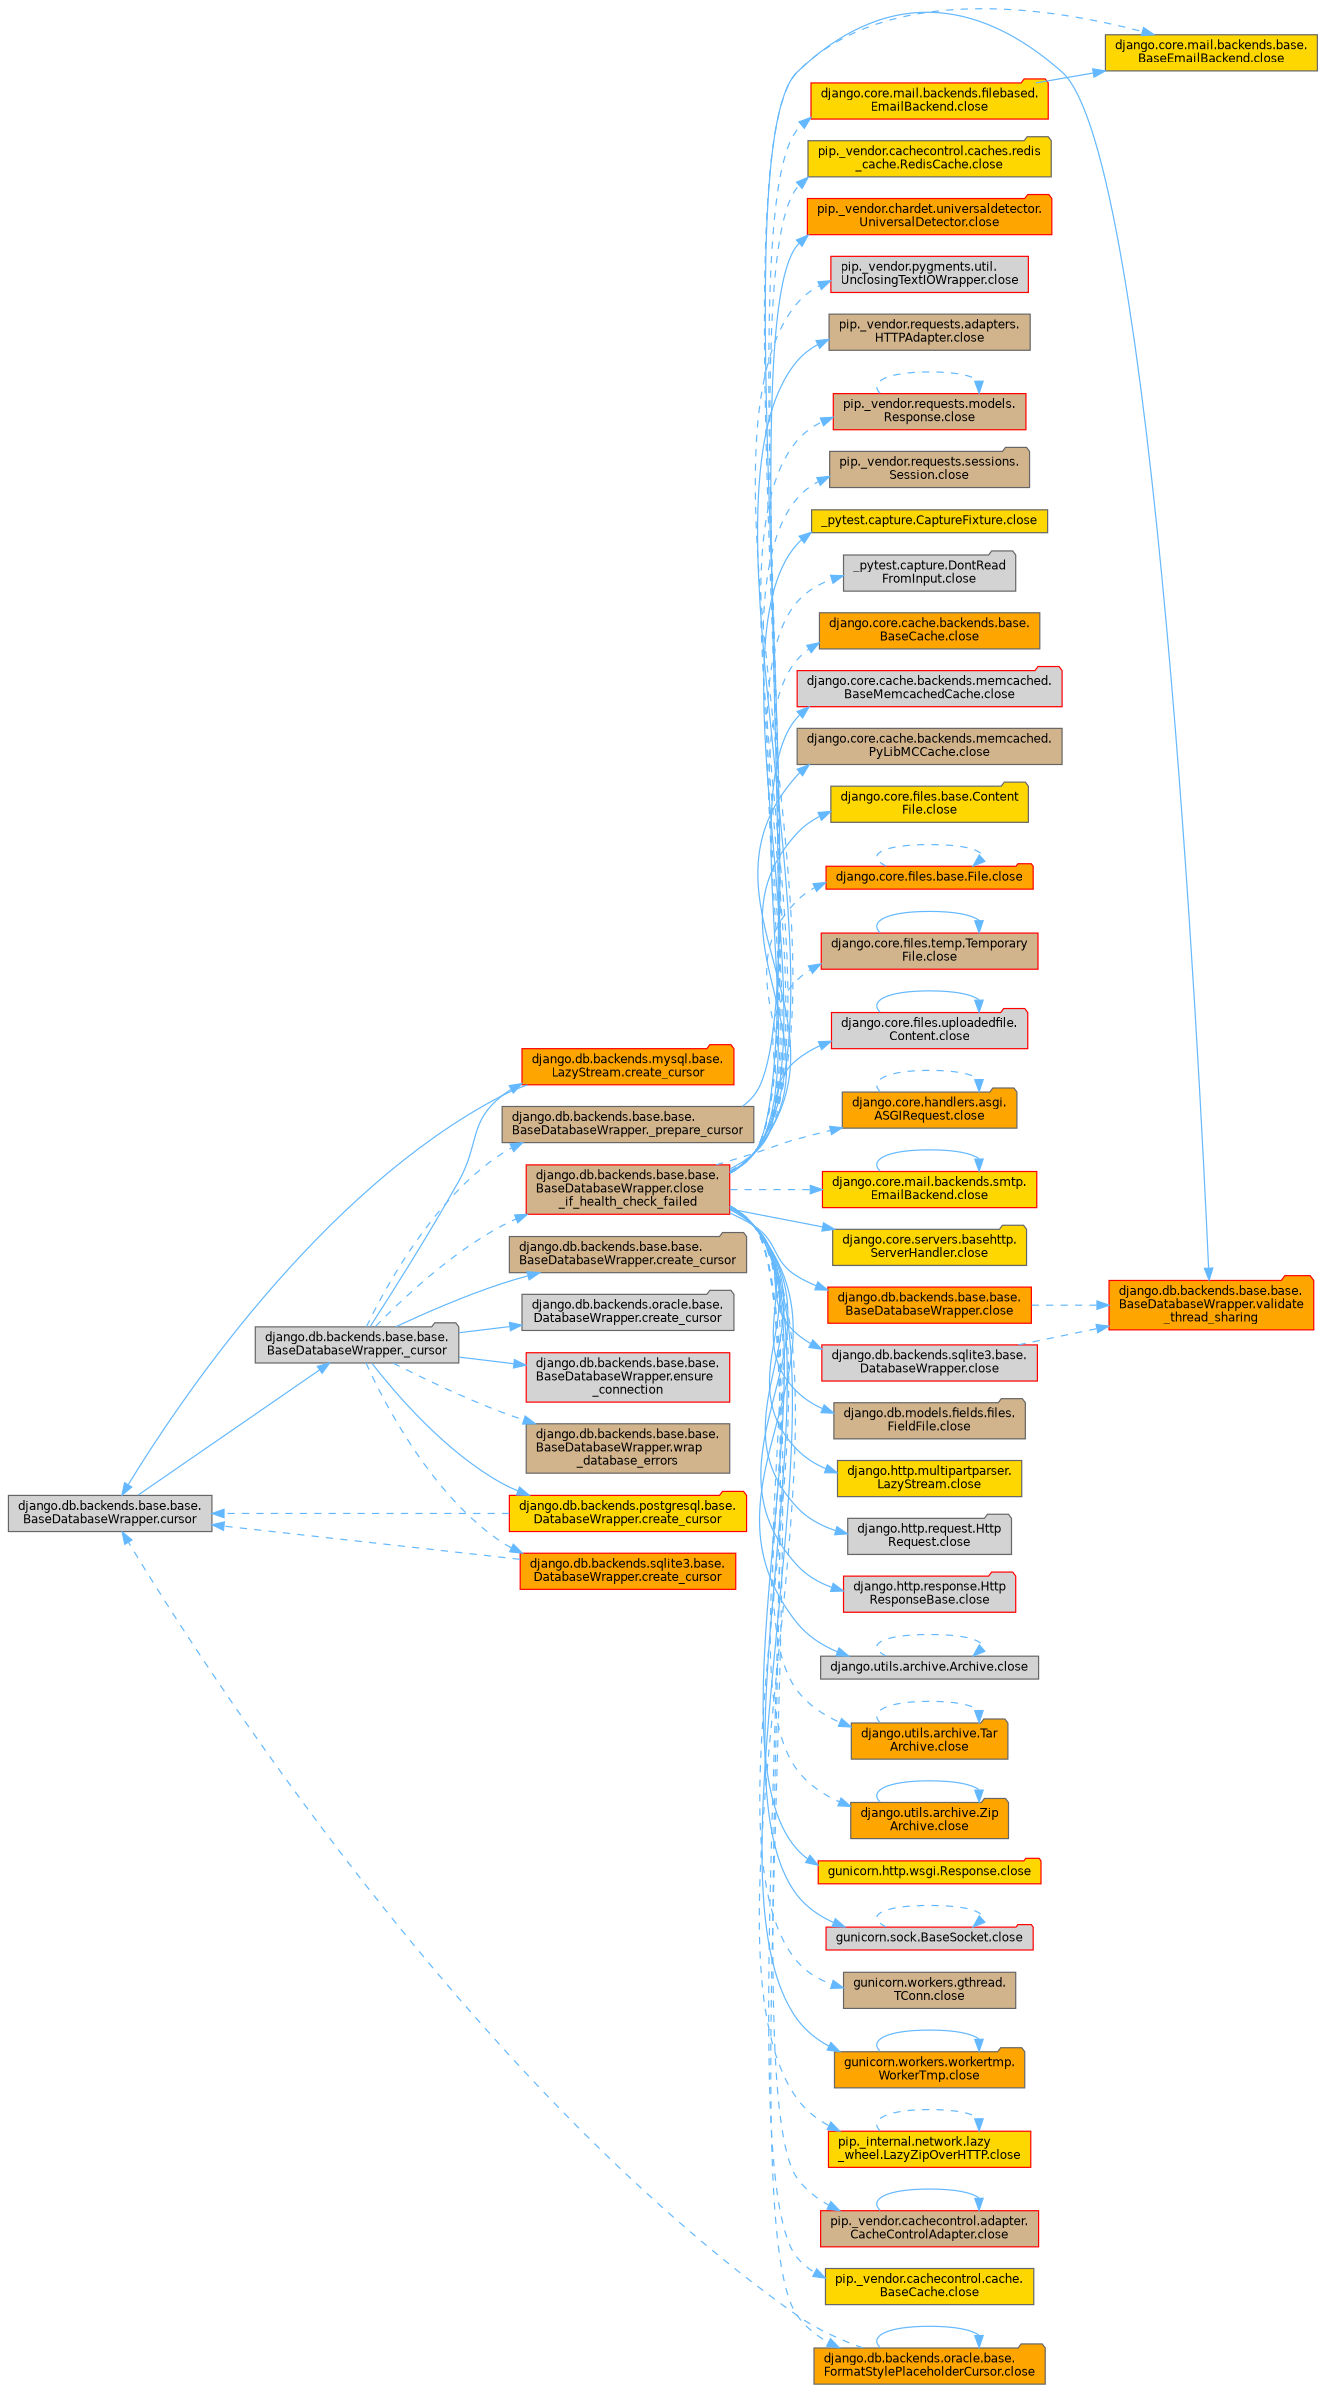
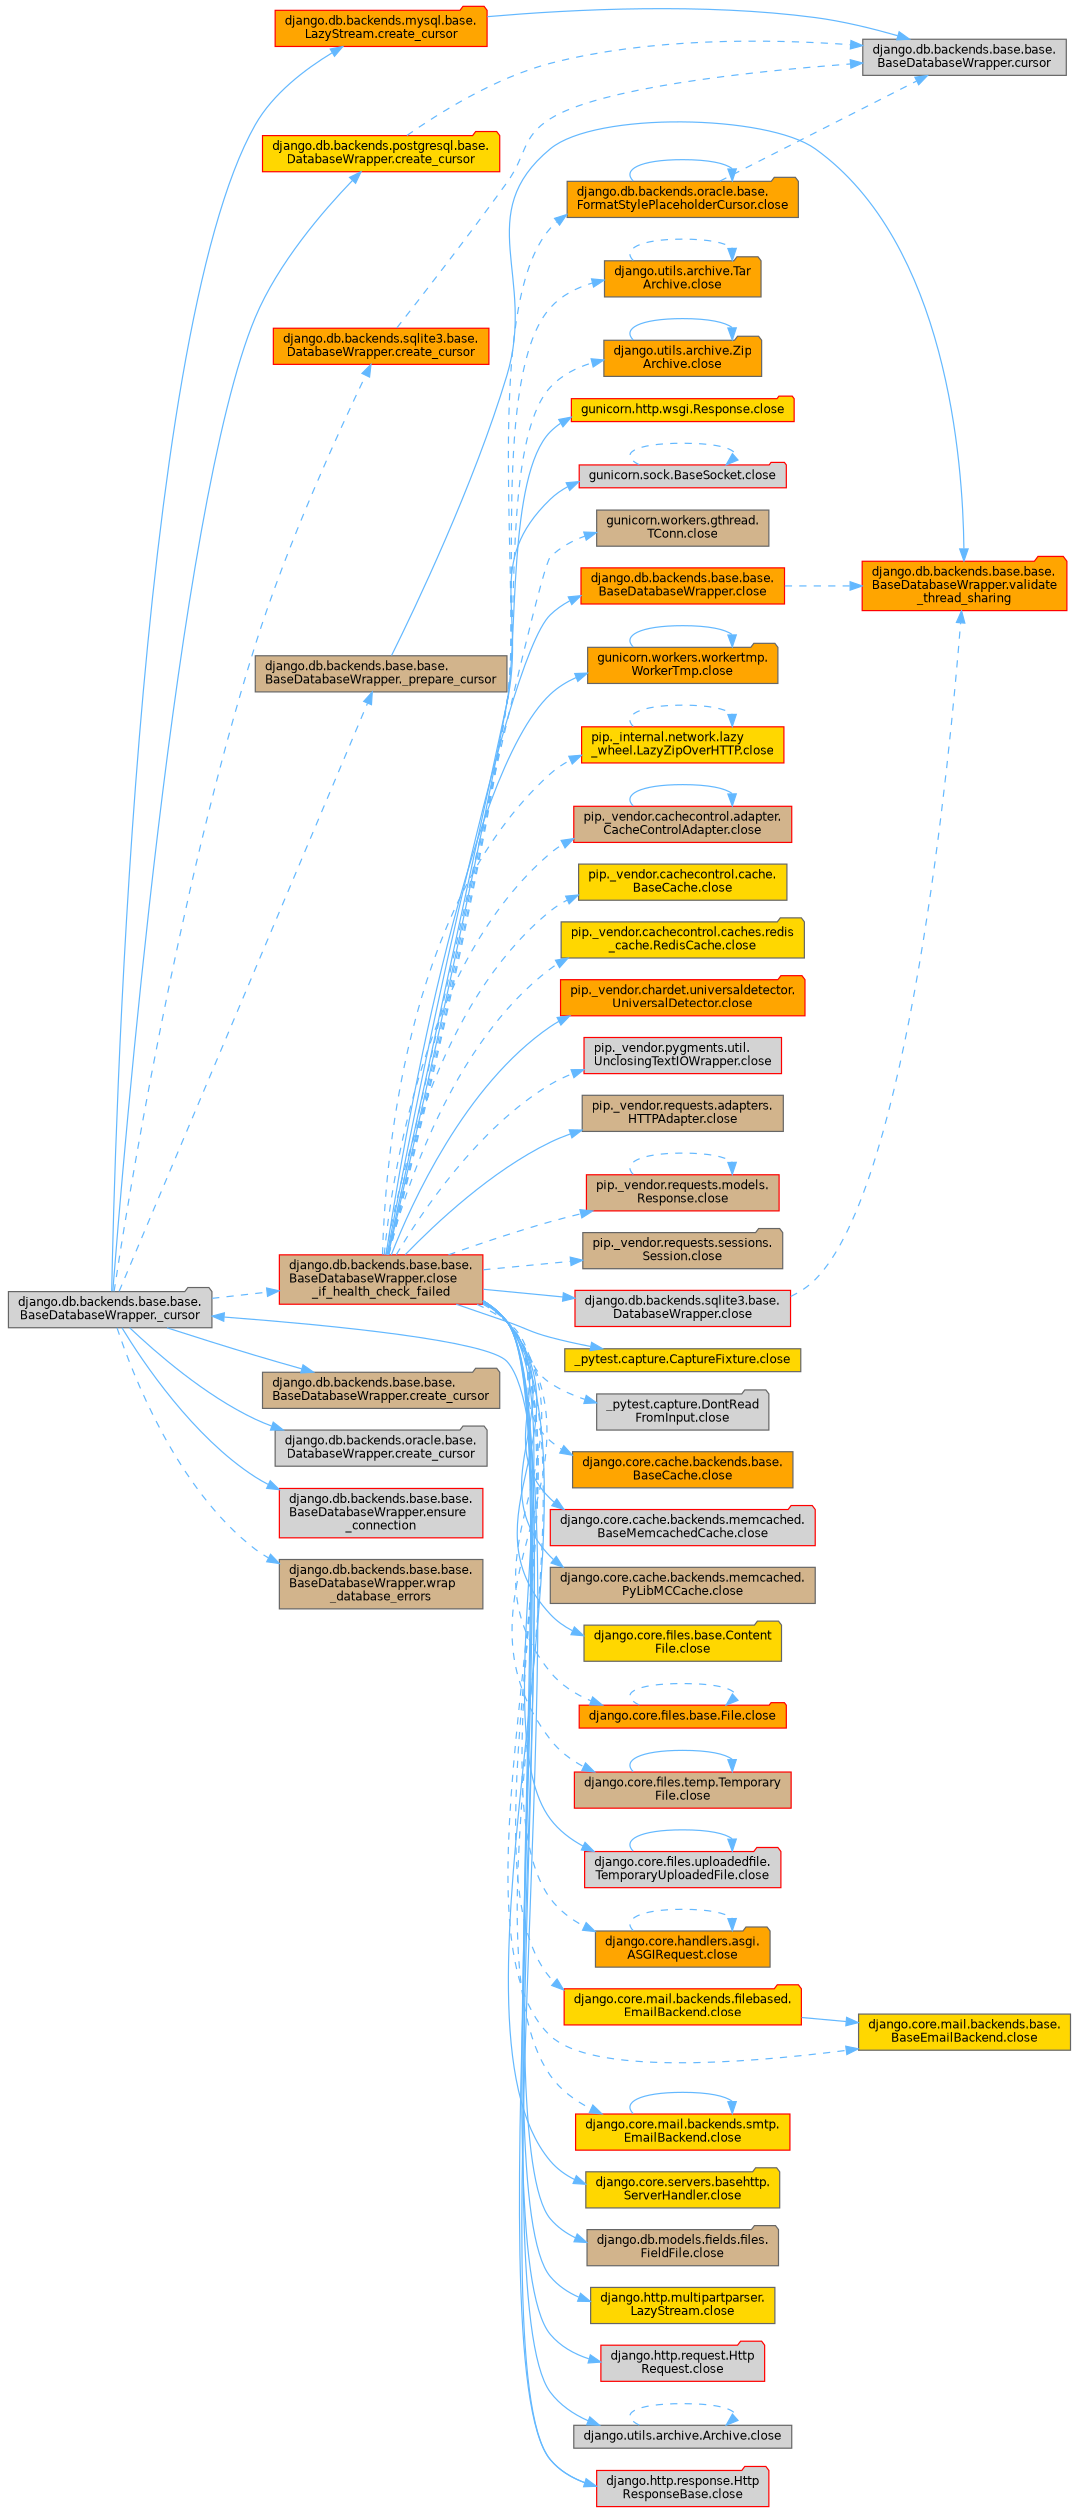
  digraph {
    fontname="DejaVu Sans"
    rankdir=LR
    node [color=grey40 fillcolor=lightgrey fontname="DejaVu Sans" fontsize=10 shape=folder style=filled]
    edge [color=steelblue1 fontname="DejaVu Sans" fontsize=10 labelfontname=Helvetica labelfontsize=10 style=dashed]
    n1 [color=gray40 fontcolor=black height=0.2 label="django.db.backends.base.base.\lBaseDatabaseWrapper.cursor" shape=box width=0.4]
    n2 [height=0.2 label="django.db.backends.base.base.\lBaseDatabaseWrapper._cursor" width=0.4]
    n3 [fillcolor=tan height=0.2 label="django.db.backends.base.base.\lBaseDatabaseWrapper._prepare_cursor" shape=box width=0.4]
    n4 [color=red fillcolor=tan height=0.2 label="django.db.backends.base.base.\lBaseDatabaseWrapper.close\l_if_health_check_failed" shape=box width=0.4]
    n5 [fillcolor=tan height=0.2 label="django.db.backends.base.base.\lBaseDatabaseWrapper.create_cursor" width=0.4]
    n6 [color=red fillcolor=orange height=0.2 label="django.db.backends.mysql.base.\lLazyStream.create_cursor" width=0.4]
    n7 [height=0.2 label="django.db.backends.oracle.base.\lDatabaseWrapper.create_cursor" width=0.4]
    n8 [color=red fillcolor=gold height=0.2 label="django.db.backends.postgresql.base.\lDatabaseWrapper.create_cursor" width=0.4]
    n9 [color=red fillcolor=orange height=0.2 label="django.db.backends.sqlite3.base.\lDatabaseWrapper.create_cursor" shape=box width=0.4]
    n10 [color=red height=0.2 label="django.db.backends.base.base.\lBaseDatabaseWrapper.ensure\l_connection" shape=box width=0.4]
    n11 [fillcolor=tan height=0.2 label="django.db.backends.base.base.\lBaseDatabaseWrapper.wrap\l_database_errors" shape=box width=0.4]
    n12 [color=red fillcolor=orange height=0.2 label="django.db.backends.base.base.\lBaseDatabaseWrapper.validate\l_thread_sharing" width=0.4]
    n13 [fillcolor=gold height=0.2 label="_pytest.capture.CaptureFixture.close" shape=box width=0.4]
    n14 [height=0.2 label="_pytest.capture.DontRead\lFromInput.close" width=0.4]
    n15 [fillcolor=orange height=0.2 label="django.core.cache.backends.base.\lBaseCache.close" shape=box width=0.4]
    n16 [color=red height=0.2 label="django.core.cache.backends.memcached.\lBaseMemcachedCache.close" width=0.4]
    n17 [fillcolor=tan height=0.2 label="django.core.cache.backends.memcached.\lPyLibMCCache.close" shape=box width=0.4]
    n18 [fillcolor=gold height=0.2 label="django.core.files.base.Content\lFile.close" width=0.4]
    n19 [color=red fillcolor=orange height=0.2 label="django.core.files.base.File.close" width=0.4]
    n20 [color=red fillcolor=tan height=0.2 label="django.core.files.temp.Temporary\lFile.close" shape=box width=0.4]
-   n21 [color=red height=0.2 label="django.core.files.uploadedfile.\lContent.close" width=0.4]
+   n21 [color=red height=0.2 label="django.core.files.uploadedfile.\lTemporaryUploadedFile.close" width=0.4]
    n22 [fillcolor=orange height=0.2 label="django.core.handlers.asgi.\lASGIRequest.close" width=0.4]
    n23 [fillcolor=gold height=0.2 label="django.core.mail.backends.base.\lBaseEmailBackend.close" shape=box width=0.4]
    n24 [color=red fillcolor=gold height=0.2 label="django.core.mail.backends.filebased.\lEmailBackend.close" width=0.4]
    n25 [color=red fillcolor=gold height=0.2 label="django.core.mail.backends.smtp.\lEmailBackend.close" shape=box width=0.4]
    n26 [fillcolor=gold height=0.2 label="django.core.servers.basehttp.\lServerHandler.close" width=0.4]
    n27 [color=red fillcolor=orange height=0.2 label="django.db.backends.base.base.\lBaseDatabaseWrapper.close" shape=box width=0.4]
    n28 [fillcolor=orange height=0.2 label="django.db.backends.oracle.base.\lFormatStylePlaceholderCursor.close" width=0.4]
    n29 [color=red height=0.2 label="django.db.backends.sqlite3.base.\lDatabaseWrapper.close" shape=box width=0.4]
    n30 [fillcolor=tan height=0.2 label="django.db.models.fields.files.\lFieldFile.close" width=0.4]
    n31 [fillcolor=gold height=0.2 label="django.http.multipartparser.\lLazyStream.close" shape=box width=0.4]
-   n32 [height=0.2 label="django.http.request.Http\lRequest.close" width=0.4]
+   n32 [color=red height=0.2 label="django.http.request.Http\lRequest.close" width=0.4]
    n33 [color=red height=0.2 label="django.http.response.Http\lResponseBase.close" width=0.4]
    n34 [height=0.2 label="django.utils.archive.Archive.close" shape=box width=0.4]
    n35 [fillcolor=orange height=0.2 label="django.utils.archive.Tar\lArchive.close" width=0.4]
    n36 [fillcolor=orange height=0.2 label="django.utils.archive.Zip\lArchive.close" width=0.4]
    n37 [color=red fillcolor=gold height=0.2 label="gunicorn.http.wsgi.Response.close" width=0.4]
    n38 [color=red height=0.2 label="gunicorn.sock.BaseSocket.close" width=0.4]
    n39 [fillcolor=tan height=0.2 label="gunicorn.workers.gthread.\lTConn.close" shape=box width=0.4]
    n40 [fillcolor=orange height=0.2 label="gunicorn.workers.workertmp.\lWorkerTmp.close" width=0.4]
    n41 [color=red fillcolor=gold height=0.2 label="pip._internal.network.lazy\l_wheel.LazyZipOverHTTP.close" shape=box width=0.4]
    n42 [color=red fillcolor=tan height=0.2 label="pip._vendor.cachecontrol.adapter.\lCacheControlAdapter.close" shape=box width=0.4]
    n43 [fillcolor=gold height=0.2 label="pip._vendor.cachecontrol.cache.\lBaseCache.close" shape=box width=0.4]
    n44 [fillcolor=gold height=0.2 label="pip._vendor.cachecontrol.caches.redis\l_cache.RedisCache.close" width=0.4]
    n45 [color=red fillcolor=orange height=0.2 label="pip._vendor.chardet.universaldetector.\lUniversalDetector.close" width=0.4]
    n46 [color=red height=0.2 label="pip._vendor.pygments.util.\lUnclosingTextIOWrapper.close" shape=box width=0.4]
    n47 [fillcolor=tan height=0.2 label="pip._vendor.requests.adapters.\lHTTPAdapter.close" shape=box width=0.4]
    n48 [color=red fillcolor=tan height=0.2 label="pip._vendor.requests.models.\lResponse.close" shape=box width=0.4]
    n49 [fillcolor=tan height=0.2 label="pip._vendor.requests.sessions.\lSession.close" width=0.4]
-   n1 -> n2 [style=solid]
+   n33 -> n2 [style=solid]
    n2 -> n3
    n2 -> n4
    n2 -> n5 [style=solid]
    n2 -> n6 [style=solid]
    n2 -> n7 [style=solid]
    n2 -> n8 [style=solid]
    n2 -> n9
    n2 -> n10 [style=solid]
    n2 -> n11
    n3 -> n12 [style=solid]
    n4 -> n13 [style=solid]
    n4 -> n14
    n4 -> n15
    n4 -> n16 [style=solid]
    n4 -> n17 [style=solid]
    n4 -> n18 [style=solid]
    n4 -> n19
    n4 -> n20
    n4 -> n21 [style=solid]
    n4 -> n22
    n4 -> n23
    n4 -> n24
    n4 -> n25
    n4 -> n26 [style=solid]
    n4 -> n27 [style=solid]
    n4 -> n28
    n4 -> n29 [style=solid]
    n4 -> n30 [style=solid]
    n4 -> n31 [style=solid]
    n4 -> n32 [style=solid]
    n4 -> n33 [style=solid]
    n4 -> n34 [style=solid]
    n4 -> n35
    n4 -> n36
    n4 -> n37 [style=solid]
    n4 -> n38 [style=solid]
    n4 -> n39
    n4 -> n40 [style=solid]
    n4 -> n41
    n4 -> n42
    n4 -> n43
    n4 -> n44
    n4 -> n45 [style=solid]
    n4 -> n46
    n4 -> n47 [style=solid]
    n4 -> n48
    n4 -> n49
    n6 -> n1 [style=solid]
    n8 -> n1
    n9 -> n1
    n19 -> n19
    n20 -> n20 [style=solid]
    n21 -> n21 [style=solid]
    n22 -> n22
    n24 -> n23 [style=solid]
    n25 -> n25 [style=solid]
    n27 -> n12
    n28 -> n1
    n28 -> n28 [style=solid]
    n29 -> n12
    n34 -> n34
    n35 -> n35
    n36 -> n36 [style=solid]
    n38 -> n38
    n40 -> n40 [style=solid]
    n41 -> n41
    n42 -> n42 [style=solid]
    n48 -> n48
  }
